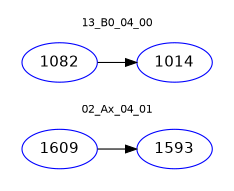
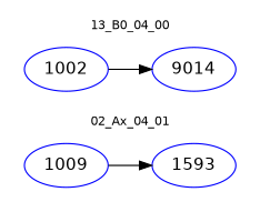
  digraph {
    fontname="DejaVu Sans"
    rankdir=LR
    node [color=blue fontname="DejaVu Sans"]
    edge [color=black fontname="DejaVu Sans"]
-   n1 [label=1609]
+   n1 [label=1009]
    n2 [label=1593]
-   n3 [label=1082]
-   n4 [label=1014]
+   n3 [label=1002]
+   n4 [label=9014]
    subgraph cluster_1 {
      color=white
      fontsize=10
      label="02_Ax_04_01"
      n1
      n2
    }
    subgraph cluster_2 {
      color=white
      fontsize=10
      label="13_B0_04_00"
      n3
      n4
    }
    n1 -> n2
    n3 -> n4
  }
